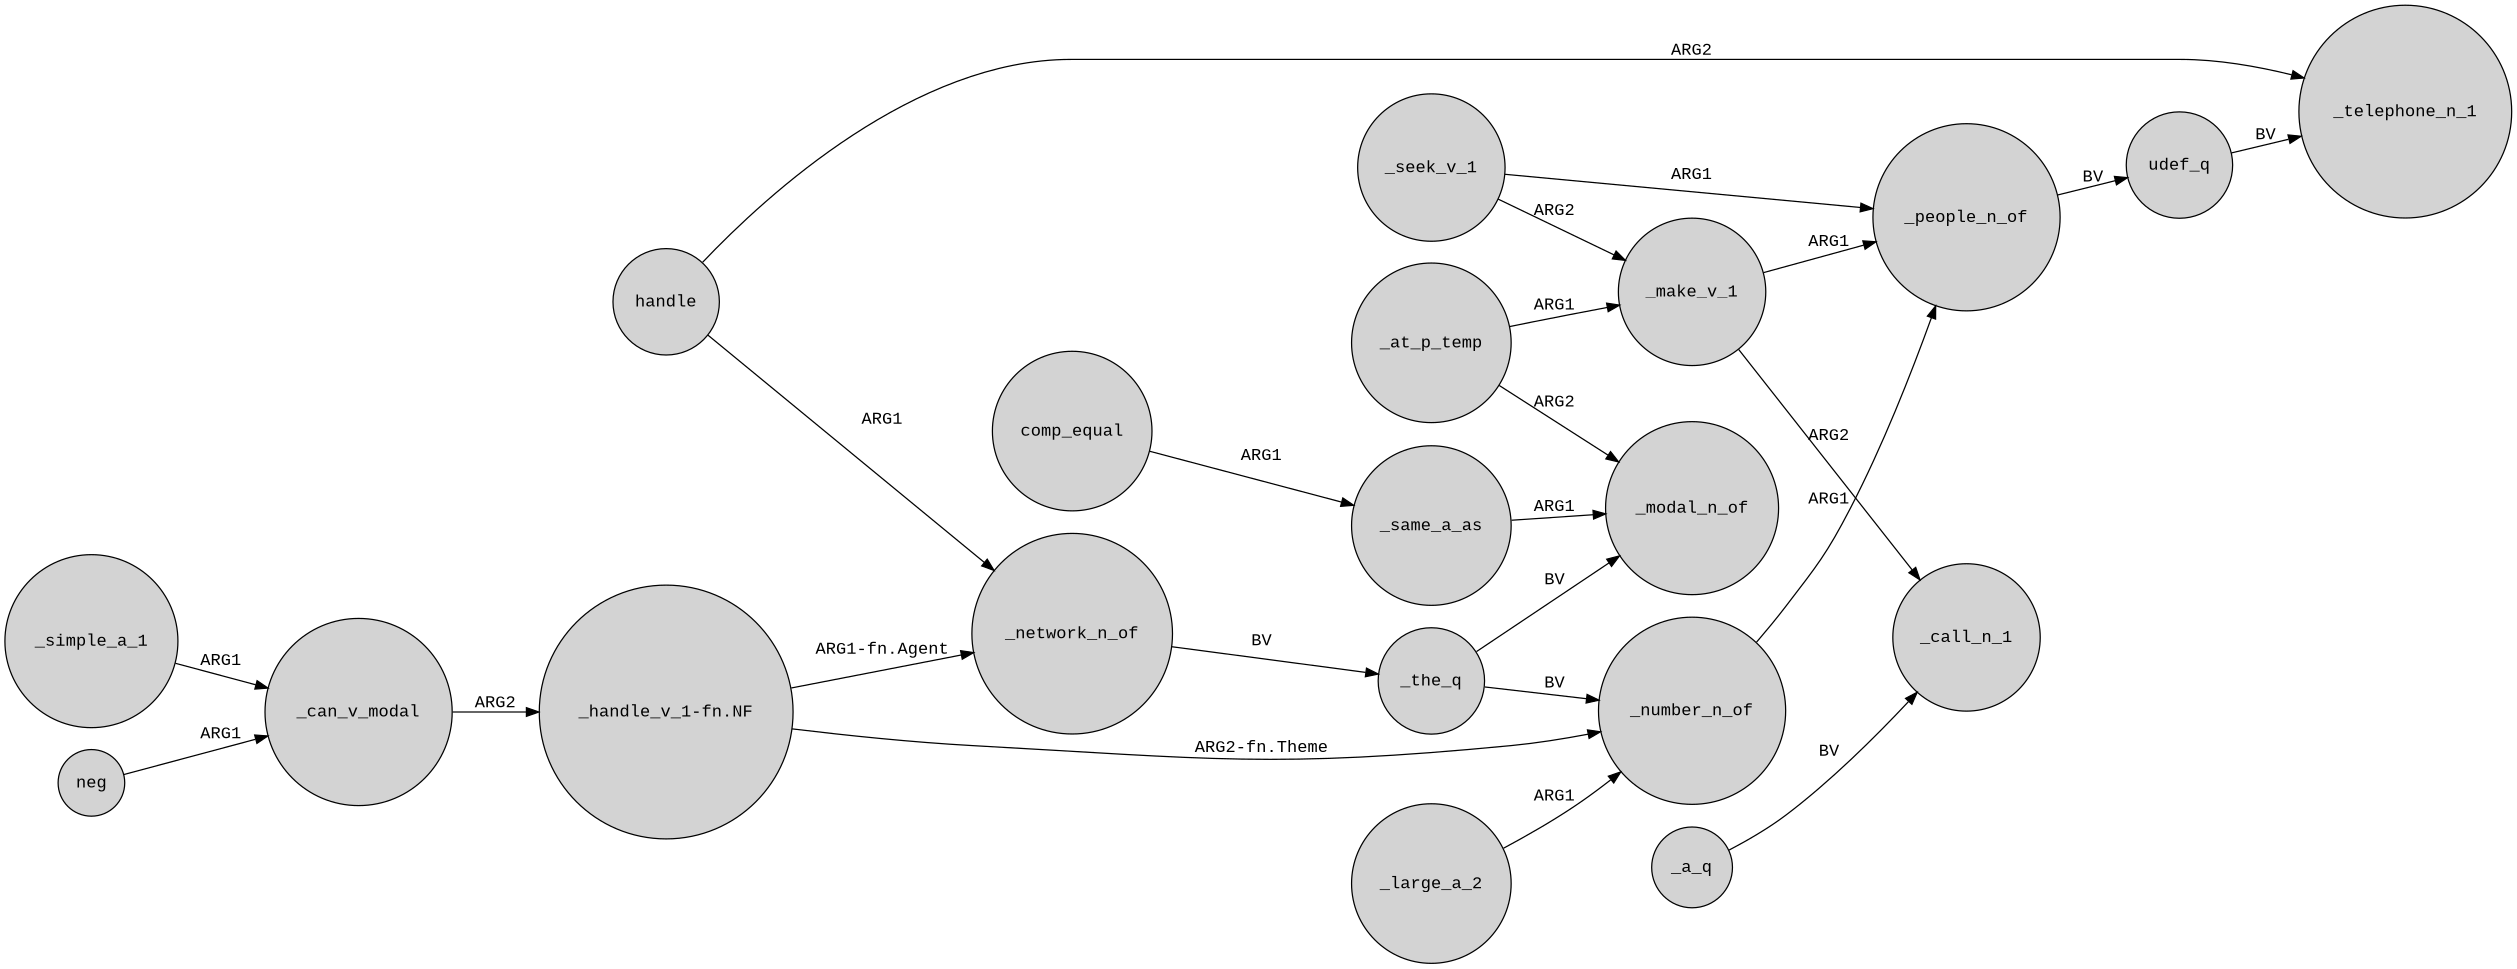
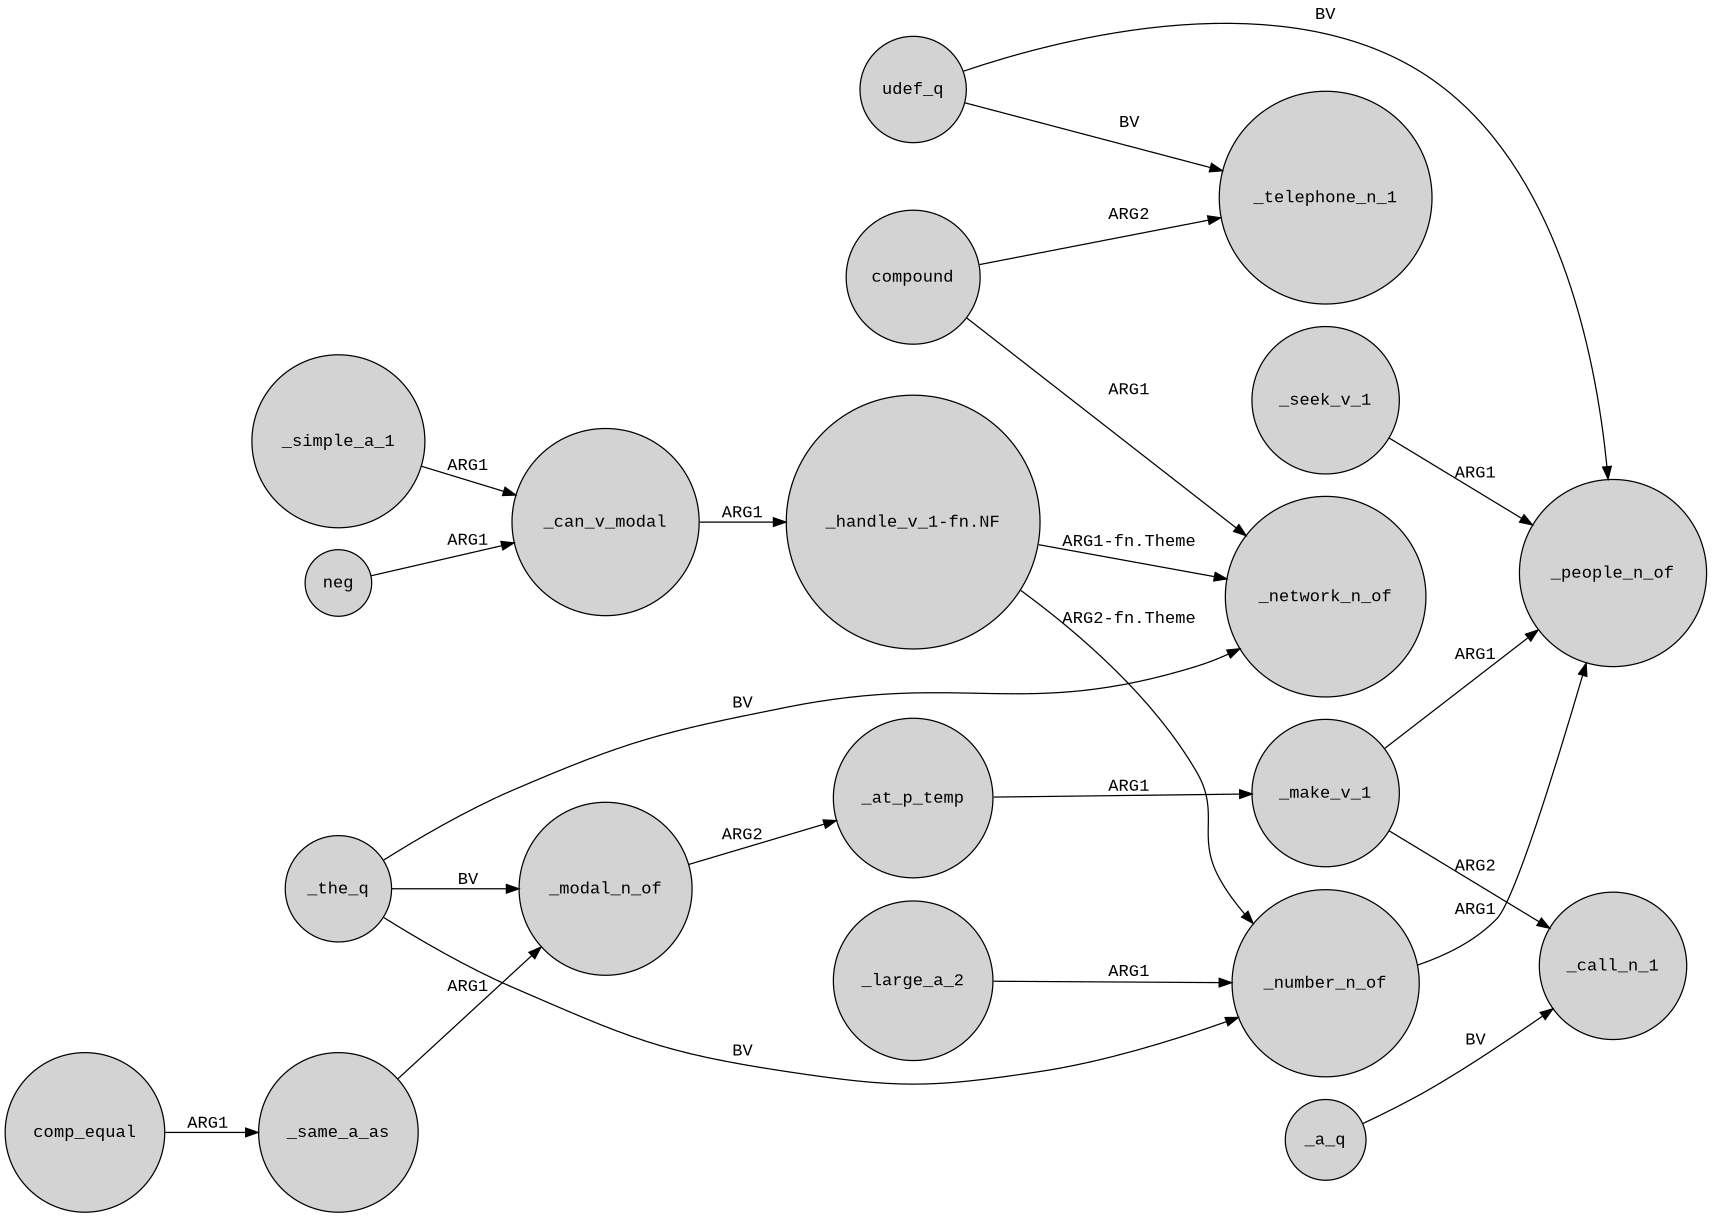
  digraph {
    fontname="Liberation Mono"
    rankdir=LR
    node [fontname="Liberation Mono" shape=circle style=filled]
    edge [fontname="Liberation Mono"]
    _at_p_temp
    _make_v_1
    n3 [label=_modal_n_of]
    _people_n_of
    _call_n_1
    "_handle_v_1-fn.NF"
    _network_n_of
    _number_n_of
-   compound [label=handle]
+   compound
    _telephone_n_1
    _simple_a_1
    _can_v_modal
    udef_q
    _seek_v_1
    _the_q
    n16 [label=_large_a_2]
    _a_q
    comp_equal
    _same_a_as
    neg
    _at_p_temp -> _make_v_1 [label=ARG1]
-   _at_p_temp -> n3 [label=ARG2]
+   n3 -> _at_p_temp [label=ARG2]
    _make_v_1 -> _people_n_of [label=ARG1]
    _make_v_1 -> _call_n_1 [label=ARG2]
-   "_handle_v_1-fn.NF" -> _network_n_of [label="ARG1-fn.Agent"]
+   "_handle_v_1-fn.NF" -> _network_n_of [label="ARG1-fn.Theme"]
    "_handle_v_1-fn.NF" -> _number_n_of [label="ARG2-fn.Theme"]
    _number_n_of -> _people_n_of [label=ARG1]
    compound -> _network_n_of [label=ARG1]
    compound -> _telephone_n_1 [label=ARG2]
    _simple_a_1 -> _can_v_modal [label=ARG1]
-   _can_v_modal -> "_handle_v_1-fn.NF" [label=ARG2]
-   _people_n_of -> udef_q [label=BV]
+   _can_v_modal -> "_handle_v_1-fn.NF" [label=ARG1]
+   udef_q -> _people_n_of [label=BV]
    udef_q -> _telephone_n_1 [label=BV]
-   _seek_v_1 -> _make_v_1 [label=ARG2]
    _seek_v_1 -> _people_n_of [label=ARG1]
    _the_q -> n3 [label=BV]
-   _network_n_of -> _the_q [label=BV]
+   _the_q -> _network_n_of [label=BV]
    _the_q -> _number_n_of [label=BV]
    n16 -> _number_n_of [label=ARG1]
    _a_q -> _call_n_1 [label=BV]
    comp_equal -> _same_a_as [label=ARG1]
    _same_a_as -> n3 [label=ARG1]
    neg -> _can_v_modal [label=ARG1]
  }
